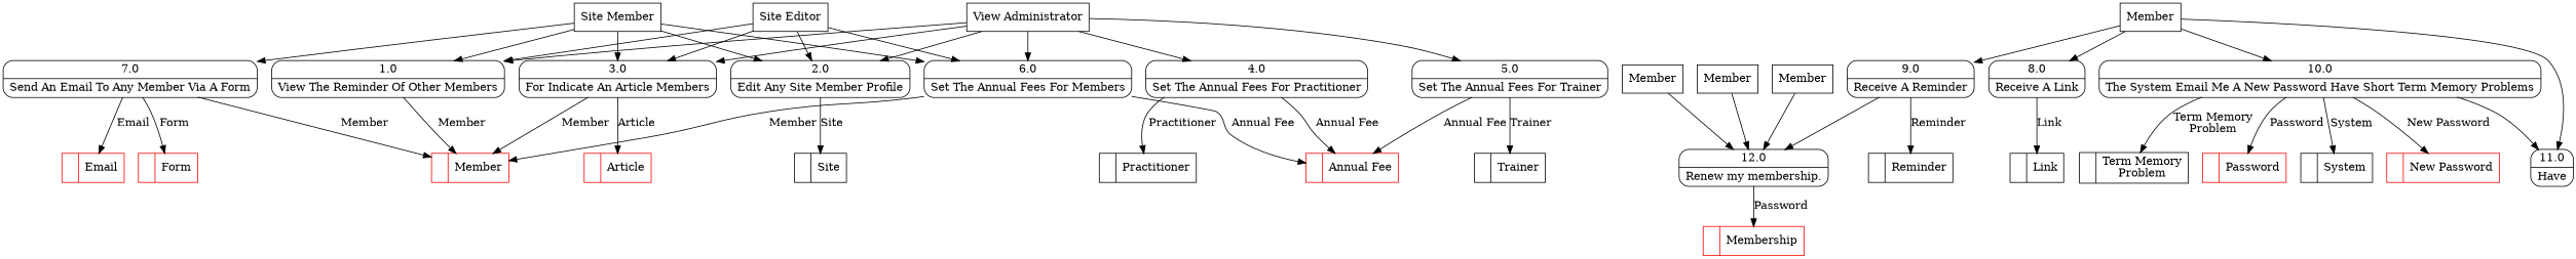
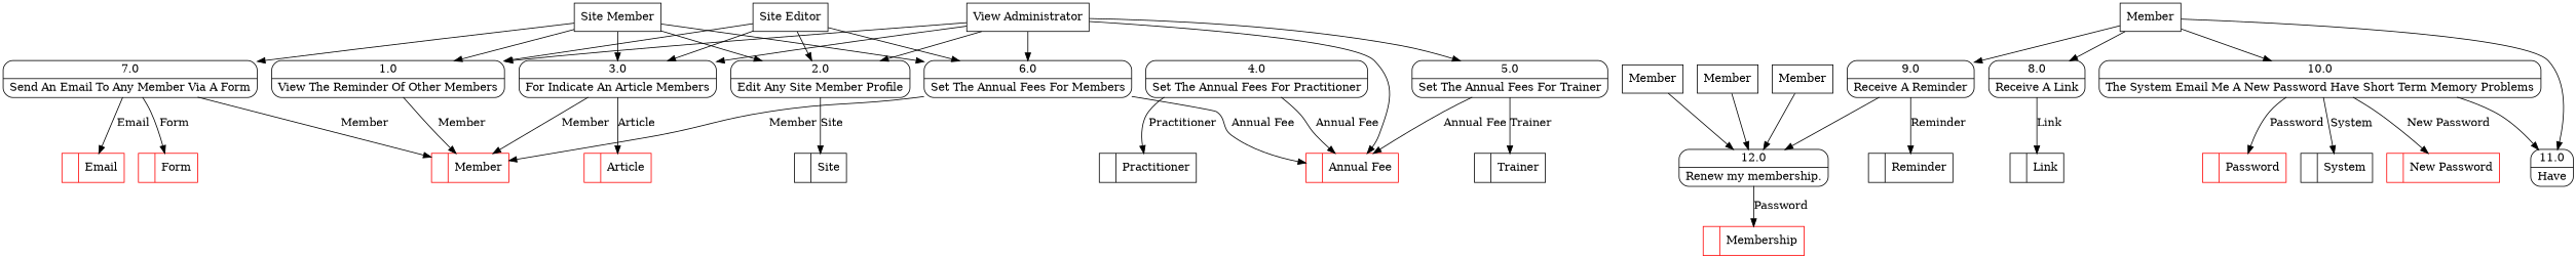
  digraph {
    node [shape=record]
    n1 [color=red label="<f0>  |<f1> Member "]
    n2 [color=red label="<f0>  |<f1> Article "]
    n3 [label="<f0>  |<f1> Practitioner "]
    n4 [color=red label="<f0>  |<f1> Annual Fee "]
    n5 [label="<f0>  |<f1> Trainer "]
    n6 [color=red label="<f0>  |<f1> Form "]
    n7 [color=red label="<f0>  |<f1> Email "]
    n8 [label="<f0>  |<f1> Reminder "]
    n9 [label="<f0>  |<f1> Link "]
    n10 [label="<f0>  |<f1> System "]
    n11 [color=red label="<f0>  |<f1> New Password "]
-   n12 [label="<f0>  |<f1> Term Memory\nProblem "]
    n13 [label="<f0>  |<f1> Site "]
    n14 [color=red label="<f0>  |<f1> Password "]
    n15 [label="Site Member" shape=box]
    n16 [label="{<f0> 1.0|<f1> View The Reminder Of Other Members }" shape=Mrecord]
    n17 [label="{<f0> 2.0|<f1> Edit Any Site Member Profile }" shape=Mrecord]
    n18 [label="{<f0> 3.0|<f1> For Indicate An Article Members }" shape=Mrecord]
    n19 [label="{<f0> 6.0|<f1> Set The Annual Fees For Members }" shape=Mrecord]
    n20 [label="{<f0> 7.0|<f1> Send An Email To Any Member Via A Form }" shape=Mrecord]
    n21 [label="View Administrator" shape=box]
    n22 [label="{<f0> 4.0|<f1> Set The Annual Fees For Practitioner }" shape=Mrecord]
    n23 [label="{<f0> 5.0|<f1> Set The Annual Fees For Trainer }" shape=Mrecord]
    n24 [label="Site Editor" shape=box]
    n25 [label=Member shape=box]
    n26 [label="{<f0> 8.0|<f1> Receive A Link }" shape=Mrecord]
    n27 [label="{<f0> 9.0|<f1> Receive A Reminder }" shape=Mrecord]
    n28 [label="{<f0> 10.0|<f1> The System Email Me A New Password Have Short Term Memory Problems }" shape=Mrecord]
    n29 [label="{<f0> 11.0|<f1> Have }" shape=Mrecord]
    n30 [label="{<f0> 12.0|<f1> Renew my membership. }" shape=Mrecord]
    n31 [color=red label="<f0>  |<f1> Membership "]
    n32 [label=Member shape=box]
    n33 [label=Member shape=box]
    n34 [label=Member shape=box]
    n15 -> n16
    n15 -> n17
    n15 -> n18
    n15 -> n19
    n15 -> n20
    n16 -> n1 [label=Member]
    n17 -> n13 [label=Site]
    n18 -> n1 [label=Member]
    n18 -> n2 [label=Article]
    n19 -> n1 [label=Member]
    n19 -> n4 [label="Annual Fee"]
    n20 -> n1 [label=Member]
    n20 -> n6 [label=Form]
    n20 -> n7 [label=Email]
    n21 -> n16
    n21 -> n17
    n21 -> n18
    n21 -> n19
-   n21 -> n22
+   n21 -> n4
    n21 -> n23
    n22 -> n3 [label=Practitioner]
    n22 -> n4 [label="Annual Fee"]
    n23 -> n4 [label="Annual Fee"]
    n23 -> n5 [label=Trainer]
    n24 -> n16
    n24 -> n17
    n24 -> n18
    n24 -> n19
    n25 -> n26
    n25 -> n27
    n25 -> n28
    n25 -> n29
    n26 -> n9 [label=Link]
    n27 -> n8 [label=Reminder]
    n27 -> n30
    n28 -> n10 [label=System]
    n28 -> n11 [label="New Password"]
-   n28 -> n12 [label="Term Memory\nProblem"]
    n28 -> n14 [label=Password]
    n28 -> n29
    n30 -> n31 [label=Password]
    n32 -> n30
    n33 -> n30
    n34 -> n30
  }
